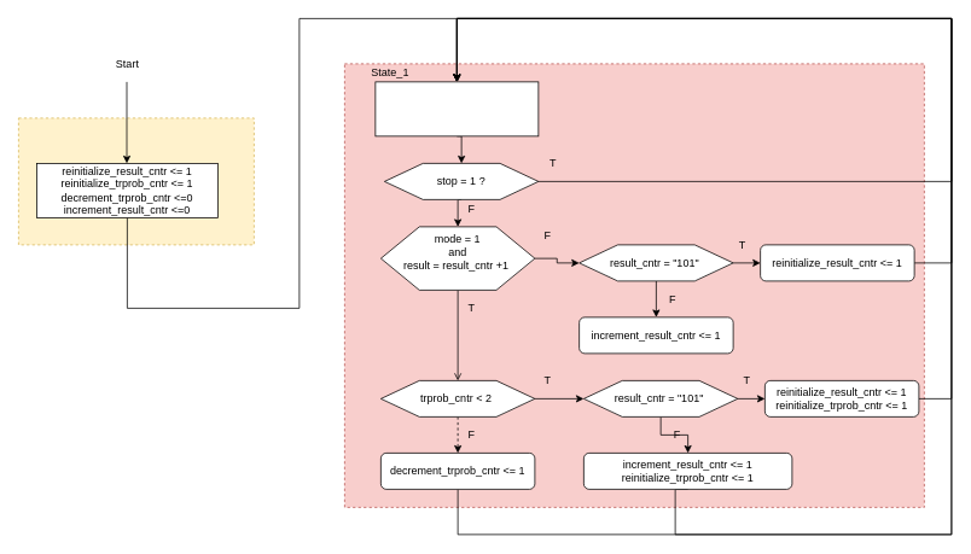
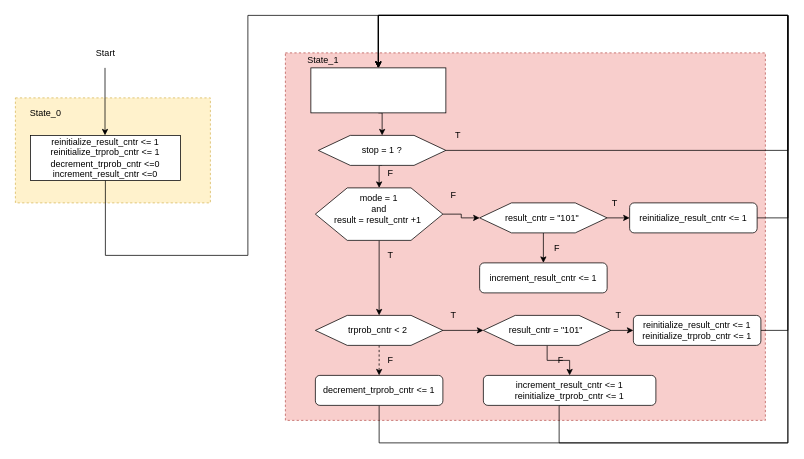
  <mxCell id="0" />
  <mxCell id="1" parent="0" />
  <mxCell id="2" value="" style="rounded=0;whiteSpace=wrap;html=1;dashed=1;fillColor=#f8cecc;strokeColor=#b85450;" vertex="1" parent="1"><mxGeometry x="380" y="70" width="640" height="490" as="geometry" /></mxCell>
  <mxCell id="3" value="" style="rounded=0;whiteSpace=wrap;html=1;dashed=1;fillColor=#fff2cc;strokeColor=#d6b656;" vertex="1" parent="1"><mxGeometry x="20" y="130" width="260" height="140" as="geometry" /></mxCell>
  <mxCell id="4" style="edgeStyle=orthogonalEdgeStyle;rounded=0;orthogonalLoop=1;jettySize=auto;html=1;exitX=0.5;exitY=1;exitDx=0;exitDy=0;entryX=0.5;entryY=0;entryDx=0;entryDy=0;" edge="1" parent="1" source="5" target="7"><mxGeometry relative="1" as="geometry"><Array as="points"><mxPoint x="140" y="340" /><mxPoint x="330" y="340" /><mxPoint x="330" y="20" /><mxPoint x="504" y="20" /></Array></mxGeometry></mxCell>
  <mxCell id="5" value="reinitialize_result_cntr &amp;lt;= 1&lt;br&gt;reinitialize_trprob_cntr &amp;lt;= 1&lt;br&gt;decrement_trprob_cntr &amp;lt;=0&lt;br&gt;increment_result_cntr &amp;lt;=0" style="rounded=0;whiteSpace=wrap;html=1;" vertex="1" parent="1"><mxGeometry x="40" y="180" width="200" height="60" as="geometry" /></mxCell>
  <mxCell id="6" style="edgeStyle=orthogonalEdgeStyle;rounded=0;orthogonalLoop=1;jettySize=auto;html=1;exitX=0.5;exitY=1;exitDx=0;exitDy=0;entryX=0.5;entryY=0;entryDx=0;entryDy=0;" edge="1" parent="1" source="7" target="43"><mxGeometry relative="1" as="geometry" /></mxCell>
  <mxCell id="7" value="&lt;span&gt;&lt;br&gt;&lt;/span&gt;" style="rounded=0;whiteSpace=wrap;html=1;" vertex="1" parent="1"><mxGeometry x="414" width="180" height="60" as="geometry" y="90" /></mxCell>
  <mxCell id="8" style="edgeStyle=orthogonalEdgeStyle;rounded=0;orthogonalLoop=1;jettySize=auto;html=1;exitX=1;exitY=0.5;exitDx=0;exitDy=0;entryX=0;entryY=0.5;entryDx=0;entryDy=0;" edge="1" parent="1" source="10" target="19"><mxGeometry relative="1" as="geometry" /></mxCell>
- <mxCell id="9" style="edgeStyle=orthogonalEdgeStyle;rounded=0;orthogonalLoop=1;jettySize=auto;html=1;exitX=0.5;exitY=1;exitDx=0;exitDy=0;entryX=0.5;entryY=0;entryDx=0;entryDy=0;endArrow=open;" edge="1" parent="1" source="10" target="13"><mxGeometry relative="1" as="geometry" /></mxCell>
+ <mxCell id="9" style="edgeStyle=orthogonalEdgeStyle;rounded=0;orthogonalLoop=1;jettySize=auto;html=1;exitX=0.5;exitY=1;exitDx=0;exitDy=0;entryX=0.5;entryY=0;entryDx=0;entryDy=0;" edge="1" parent="1" source="10" target="13"><mxGeometry relative="1" as="geometry" /></mxCell>
  <mxCell id="10" value="mode = 1&lt;br&gt;and&lt;br&gt;result = result_cntr +1&amp;nbsp;&lt;br&gt;&amp;nbsp;" style="shape=hexagon;perimeter=hexagonPerimeter2;whiteSpace=wrap;html=1;" vertex="1" parent="1"><mxGeometry x="420" y="250" width="170" height="70" as="geometry" /></mxCell>
  <mxCell id="11" style="edgeStyle=orthogonalEdgeStyle;rounded=0;orthogonalLoop=1;jettySize=auto;html=1;exitX=0.5;exitY=1;exitDx=0;exitDy=0;entryX=0.5;entryY=0;entryDx=0;entryDy=0;dashed=1;" edge="1" parent="1" source="13" target="15"><mxGeometry relative="1" as="geometry" /></mxCell>
  <mxCell id="12" style="edgeStyle=orthogonalEdgeStyle;rounded=0;orthogonalLoop=1;jettySize=auto;html=1;exitX=1;exitY=0.5;exitDx=0;exitDy=0;entryX=0;entryY=0.5;entryDx=0;entryDy=0;" edge="1" parent="1" source="13" target="36"><mxGeometry relative="1" as="geometry" /></mxCell>
  <mxCell id="13" value="trprob_cntr &amp;lt; 2&amp;nbsp;" style="shape=hexagon;perimeter=hexagonPerimeter2;whiteSpace=wrap;html=1;" vertex="1" parent="1"><mxGeometry x="420" y="420" width="170" height="40" as="geometry" /></mxCell>
  <mxCell id="14" style="edgeStyle=orthogonalEdgeStyle;rounded=0;orthogonalLoop=1;jettySize=auto;html=1;exitX=0.5;exitY=1;exitDx=0;exitDy=0;entryX=0.5;entryY=0;entryDx=0;entryDy=0;" edge="1" parent="1" source="15" target="7"><mxGeometry relative="1" as="geometry"><Array as="points"><mxPoint x="505" y="590" /><mxPoint x="1050" y="590" /><mxPoint x="1050" y="20" /><mxPoint x="504" y="20" /></Array></mxGeometry></mxCell>
  <mxCell id="15" value="&lt;span&gt;decrement_trprob_cntr &amp;lt;= 1&lt;/span&gt;" style="rounded=1;whiteSpace=wrap;html=1;" vertex="1" parent="1"><mxGeometry x="420" y="500" width="170" height="40" as="geometry" /></mxCell>
  <mxCell id="16" value="&lt;span&gt;increment_result_cntr &amp;lt;= 1&lt;/span&gt;" style="rounded=1;whiteSpace=wrap;html=1;" vertex="1" parent="1"><mxGeometry x="639" y="350" width="170" height="40" as="geometry" /></mxCell>
  <mxCell id="17" style="edgeStyle=orthogonalEdgeStyle;rounded=0;orthogonalLoop=1;jettySize=auto;html=1;exitX=0.5;exitY=1;exitDx=0;exitDy=0;entryX=0.5;entryY=0;entryDx=0;entryDy=0;" edge="1" parent="1" source="19" target="16"><mxGeometry relative="1" as="geometry" /></mxCell>
  <mxCell id="18" style="edgeStyle=orthogonalEdgeStyle;rounded=0;orthogonalLoop=1;jettySize=auto;html=1;exitX=1;exitY=0.5;exitDx=0;exitDy=0;entryX=0;entryY=0.5;entryDx=0;entryDy=0;" edge="1" parent="1" source="19" target="28"><mxGeometry relative="1" as="geometry" /></mxCell>
  <mxCell id="19" value="result_cntr = &quot;101&quot;&amp;nbsp;" style="shape=hexagon;perimeter=hexagonPerimeter2;whiteSpace=wrap;html=1;" vertex="1" parent="1"><mxGeometry x="639" y="270" width="170" height="40" as="geometry" /></mxCell>
  <mxCell id="20" value="T" style="text;html=1;align=center;verticalAlign=middle;resizable=0;points=[];autosize=1;" vertex="1" parent="1"><mxGeometry x="594" y="410" width="20" height="20" as="geometry" /></mxCell>
  <mxCell id="21" value="F" style="text;html=1;align=center;verticalAlign=middle;resizable=0;points=[];autosize=1;" vertex="1" parent="1"><mxGeometry x="510" y="470" width="20" height="20" as="geometry" /></mxCell>
  <mxCell id="22" value="F" style="text;html=1;align=center;verticalAlign=middle;resizable=0;points=[];autosize=1;" vertex="1" parent="1"><mxGeometry x="732" y="320" width="20" height="20" as="geometry" /></mxCell>
  <mxCell id="23" value="" style="endArrow=classic;html=1;" edge="1" parent="1"><mxGeometry width="50" height="50" relative="1" as="geometry"><mxPoint x="139.5" as="sourcePoint" y="90" /><mxPoint x="139.5" y="180" as="targetPoint" /></mxGeometry></mxCell>
+ <mxCell id="24" value="State_0" style="text;html=1;align=center;verticalAlign=middle;resizable=0;points=[];autosize=1;" vertex="1" parent="1"><mxGeometry x="30" y="140" width="60" height="20" as="geometry" /></mxCell>
  <mxCell id="25" value="State_1" style="text;html=1;align=center;verticalAlign=middle;resizable=0;points=[];autosize=1;" vertex="1" parent="1"><mxGeometry x="400" y="70" width="60" height="20" as="geometry" /></mxCell>
  <mxCell id="26" value="Start" style="text;html=1;align=center;verticalAlign=middle;resizable=0;points=[];autosize=1;" vertex="1" parent="1"><mxGeometry x="120" y="60" width="40" height="20" as="geometry" /></mxCell>
  <mxCell id="27" style="edgeStyle=orthogonalEdgeStyle;rounded=0;orthogonalLoop=1;jettySize=auto;html=1;exitX=1;exitY=0.5;exitDx=0;exitDy=0;entryX=0.5;entryY=0;entryDx=0;entryDy=0;" edge="1" parent="1" source="28" target="7"><mxGeometry relative="1" as="geometry"><Array as="points"><mxPoint x="1050" y="290" /><mxPoint x="1050" y="20" /><mxPoint x="504" y="20" /></Array></mxGeometry></mxCell>
  <mxCell id="28" value="&lt;span&gt;reinitialize_result_cntr &amp;lt;= 1&lt;/span&gt;" style="rounded=1;whiteSpace=wrap;html=1;" vertex="1" parent="1"><mxGeometry x="839" y="270" width="170" height="40" as="geometry" /></mxCell>
  <mxCell id="29" value="T" style="text;html=1;align=center;verticalAlign=middle;resizable=0;points=[];autosize=1;" vertex="1" parent="1"><mxGeometry x="809" y="260" width="20" height="20" as="geometry" /></mxCell>
  <mxCell id="30" value="F" style="text;html=1;align=center;verticalAlign=middle;resizable=0;points=[];autosize=1;" vertex="1" parent="1"><mxGeometry x="594" y="250" width="20" height="20" as="geometry" /></mxCell>
  <mxCell id="31" value="T" style="text;html=1;align=center;verticalAlign=middle;resizable=0;points=[];autosize=1;" vertex="1" parent="1"><mxGeometry x="510" y="330" width="20" height="20" as="geometry" /></mxCell>
  <mxCell id="32" style="edgeStyle=orthogonalEdgeStyle;rounded=0;orthogonalLoop=1;jettySize=auto;html=1;exitX=0.5;exitY=1;exitDx=0;exitDy=0;entryX=0.5;entryY=0;entryDx=0;entryDy=0;" edge="1" parent="1" source="33" target="7"><mxGeometry relative="1" as="geometry"><Array as="points"><mxPoint x="745" y="590" /><mxPoint x="1050" y="590" /><mxPoint x="1050" y="20" /><mxPoint x="504" y="20" /></Array></mxGeometry></mxCell>
  <mxCell id="33" value="&lt;span&gt;increment_result_cntr &amp;lt;= 1&lt;br&gt;&lt;/span&gt;reinitialize_trprob_cntr &amp;lt;= 1&lt;span&gt;&lt;br&gt;&lt;/span&gt;" style="rounded=1;whiteSpace=wrap;html=1;" vertex="1" parent="1"><mxGeometry x="644" y="500" width="230" height="40" as="geometry" /></mxCell>
  <mxCell id="34" style="edgeStyle=orthogonalEdgeStyle;rounded=0;orthogonalLoop=1;jettySize=auto;html=1;exitX=0.5;exitY=1;exitDx=0;exitDy=0;entryX=0.5;entryY=0;entryDx=0;entryDy=0;" edge="1" parent="1" source="36" target="33"><mxGeometry relative="1" as="geometry" /></mxCell>
  <mxCell id="35" style="edgeStyle=orthogonalEdgeStyle;rounded=0;orthogonalLoop=1;jettySize=auto;html=1;exitX=1;exitY=0.5;exitDx=0;exitDy=0;entryX=0;entryY=0.5;entryDx=0;entryDy=0;" edge="1" parent="1" source="36" target="39"><mxGeometry relative="1" as="geometry" /></mxCell>
  <mxCell id="36" value="result_cntr = &quot;101&quot;&amp;nbsp;" style="shape=hexagon;perimeter=hexagonPerimeter2;whiteSpace=wrap;html=1;" vertex="1" parent="1"><mxGeometry x="644" y="420" width="170" height="40" as="geometry" /></mxCell>
  <mxCell id="37" value="F" style="text;html=1;align=center;verticalAlign=middle;resizable=0;points=[];autosize=1;" vertex="1" parent="1"><mxGeometry x="737" y="470" width="20" height="20" as="geometry" /></mxCell>
  <mxCell id="38" style="edgeStyle=orthogonalEdgeStyle;rounded=0;orthogonalLoop=1;jettySize=auto;html=1;exitX=1;exitY=0.5;exitDx=0;exitDy=0;entryX=0.5;entryY=0;entryDx=0;entryDy=0;" edge="1" parent="1" source="39" target="7"><mxGeometry relative="1" as="geometry"><Array as="points"><mxPoint x="1050" y="440" /><mxPoint x="1050" y="20" /><mxPoint x="504" y="20" /></Array></mxGeometry></mxCell>
  <mxCell id="39" value="&lt;span&gt;reinitialize_result_cntr &amp;lt;= 1&lt;br&gt;&lt;/span&gt;reinitialize_trprob_cntr &amp;lt;= 1&lt;span&gt;&lt;br&gt;&lt;/span&gt;" style="rounded=1;whiteSpace=wrap;html=1;" vertex="1" parent="1"><mxGeometry x="844" y="420" width="170" height="40" as="geometry" /></mxCell>
  <mxCell id="40" value="T" style="text;html=1;align=center;verticalAlign=middle;resizable=0;points=[];autosize=1;" vertex="1" parent="1"><mxGeometry x="814" y="410" width="20" height="20" as="geometry" /></mxCell>
  <mxCell id="41" style="edgeStyle=orthogonalEdgeStyle;rounded=0;orthogonalLoop=1;jettySize=auto;html=1;exitX=0.5;exitY=1;exitDx=0;exitDy=0;entryX=0.5;entryY=0;entryDx=0;entryDy=0;" edge="1" parent="1" source="43" target="10"><mxGeometry relative="1" as="geometry" /></mxCell>
  <mxCell id="42" style="edgeStyle=orthogonalEdgeStyle;rounded=0;orthogonalLoop=1;jettySize=auto;html=1;exitX=1;exitY=0.5;exitDx=0;exitDy=0;entryX=0.5;entryY=0;entryDx=0;entryDy=0;" edge="1" parent="1" source="43" target="7"><mxGeometry relative="1" as="geometry"><Array as="points"><mxPoint x="1050" y="200" /><mxPoint x="1050" y="20" /><mxPoint x="504" y="20" /></Array></mxGeometry></mxCell>
  <mxCell id="43" value="stop = 1 ?" style="shape=hexagon;perimeter=hexagonPerimeter2;whiteSpace=wrap;html=1;" vertex="1" parent="1"><mxGeometry x="424" y="180" width="170" height="40" as="geometry" /></mxCell>
  <mxCell id="44" value="T" style="text;html=1;align=center;verticalAlign=middle;resizable=0;points=[];autosize=1;" vertex="1" parent="1"><mxGeometry x="600" y="170" width="20" height="20" as="geometry" /></mxCell>
  <mxCell id="45" value="F" style="text;html=1;align=center;verticalAlign=middle;resizable=0;points=[];autosize=1;" vertex="1" parent="1"><mxGeometry x="510" y="220" width="20" height="20" as="geometry" /></mxCell>
